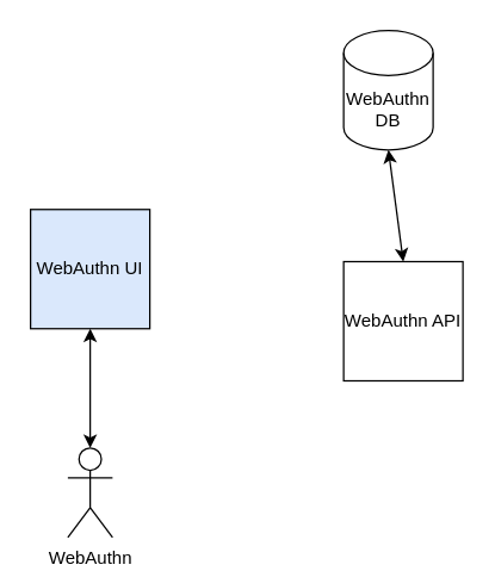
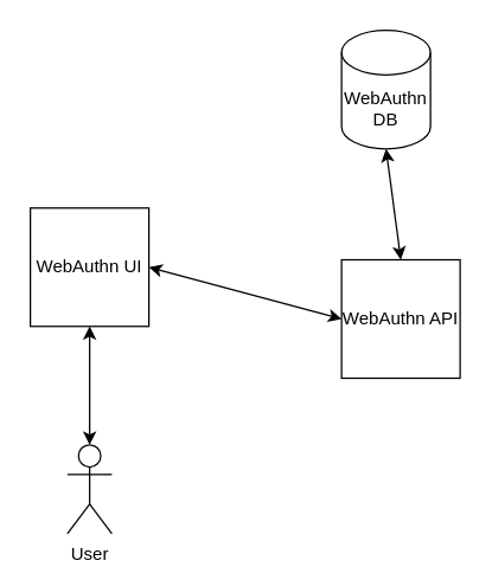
  <mxCell id="0" />
  <mxCell id="1" parent="0" />
  <mxCell id="2" value="WebAuthn DB" style="shape=cylinder3;whiteSpace=wrap;html=1;boundedLbl=1;backgroundOutline=1;size=15;" vertex="1" parent="1"><mxGeometry x="230" y="20" width="60" height="80" as="geometry" /></mxCell>
  <mxCell id="3" value="WebAuthn API" style="whiteSpace=wrap;html=1;aspect=fixed;" vertex="1" parent="1"><mxGeometry x="230" y="175" width="80" height="80" as="geometry" /></mxCell>
- <mxCell id="4" value="WebAuthn UI" style="whiteSpace=wrap;html=1;aspect=fixed;fillColor=#dae8fc;" vertex="1" parent="1"><mxGeometry x="20" y="140" width="80" height="80" as="geometry" /></mxCell>
- <mxCell id="5" value="WebAuthn" style="shape=umlActor;verticalLabelPosition=bottom;verticalAlign=top;html=1;outlineConnect=0;" vertex="1" parent="1"><mxGeometry x="45" y="300" width="30" height="60" as="geometry" /></mxCell>
+ <mxCell id="4" value="WebAuthn UI" style="whiteSpace=wrap;html=1;aspect=fixed;" vertex="1" parent="1"><mxGeometry x="20" y="140" width="80" height="80" as="geometry" /></mxCell>
+ <mxCell id="5" value="User" style="shape=umlActor;verticalLabelPosition=bottom;verticalAlign=top;html=1;outlineConnect=0;" vertex="1" parent="1"><mxGeometry x="45" y="300" width="30" height="60" as="geometry" /></mxCell>
  <mxCell id="6" value="" style="endArrow=classic;startArrow=classic;html=1;rounded=0;entryX=0.5;entryY=1;entryDx=0;entryDy=0;exitX=0.5;exitY=0;exitDx=0;exitDy=0;exitPerimeter=0;" edge="1" parent="1" source="5" target="4"><mxGeometry width="50" height="50" relative="1" as="geometry"><mxPoint x="260" y="340" as="sourcePoint" /><mxPoint x="310" y="290" as="targetPoint" /></mxGeometry></mxCell>
+ <mxCell id="7" value="" style="endArrow=classic;startArrow=classic;html=1;rounded=0;exitX=1;exitY=0.5;exitDx=0;exitDy=0;entryX=0;entryY=0.5;entryDx=0;entryDy=0;" edge="1" parent="1" source="4" target="3"><mxGeometry width="50" height="50" relative="1" as="geometry"><mxPoint x="260" y="340" as="sourcePoint" /><mxPoint x="310" y="290" as="targetPoint" /></mxGeometry></mxCell>
  <mxCell id="8" value="" style="endArrow=classic;startArrow=classic;html=1;rounded=0;entryX=0.5;entryY=1;entryDx=0;entryDy=0;entryPerimeter=0;exitX=0.5;exitY=0;exitDx=0;exitDy=0;" edge="1" parent="1" source="3" target="2"><mxGeometry width="50" height="50" relative="1" as="geometry"><mxPoint x="260" y="340" as="sourcePoint" /><mxPoint x="310" y="290" as="targetPoint" /></mxGeometry></mxCell>
